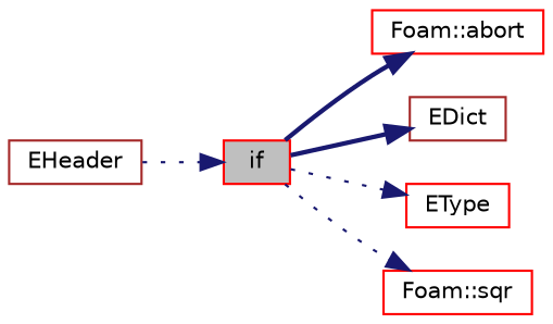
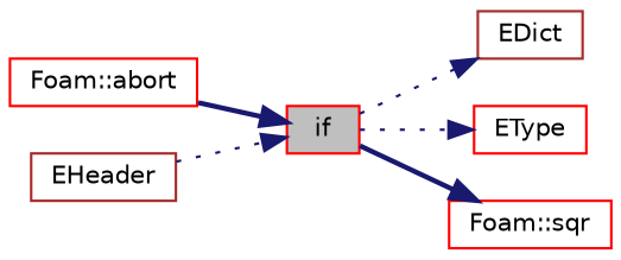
  digraph {
    rankdir=LR
    node [color=red fontname=Helvetica fontsize=10 shape=record]
    edge [color=midnightblue fontname=Helvetica fontsize=10 labelfontname=Helvetica labelfontsize=10 style=dotted]
    n1 [fillcolor=grey75 fontcolor=black height=0.2 label=if style=filled width=0.4]
    n2 [height=0.2 label="Foam::abort" width=0.4]
    n3 [color=brown height=0.2 label=EDict width=0.4]
    n4 [height=0.2 label=EType width=0.4]
    n5 [height=0.2 label="Foam::sqr" width=0.4]
    n6 [color=brown height=0.2 label=EHeader width=0.4]
-   n1 -> n2 [style=bold]
-   n1 -> n3 [style=bold]
+   n2 -> n1 [style=bold]
+   n1 -> n3
    n1 -> n4
-   n1 -> n5
+   n1 -> n5 [style=bold]
    n6 -> n1
  }
